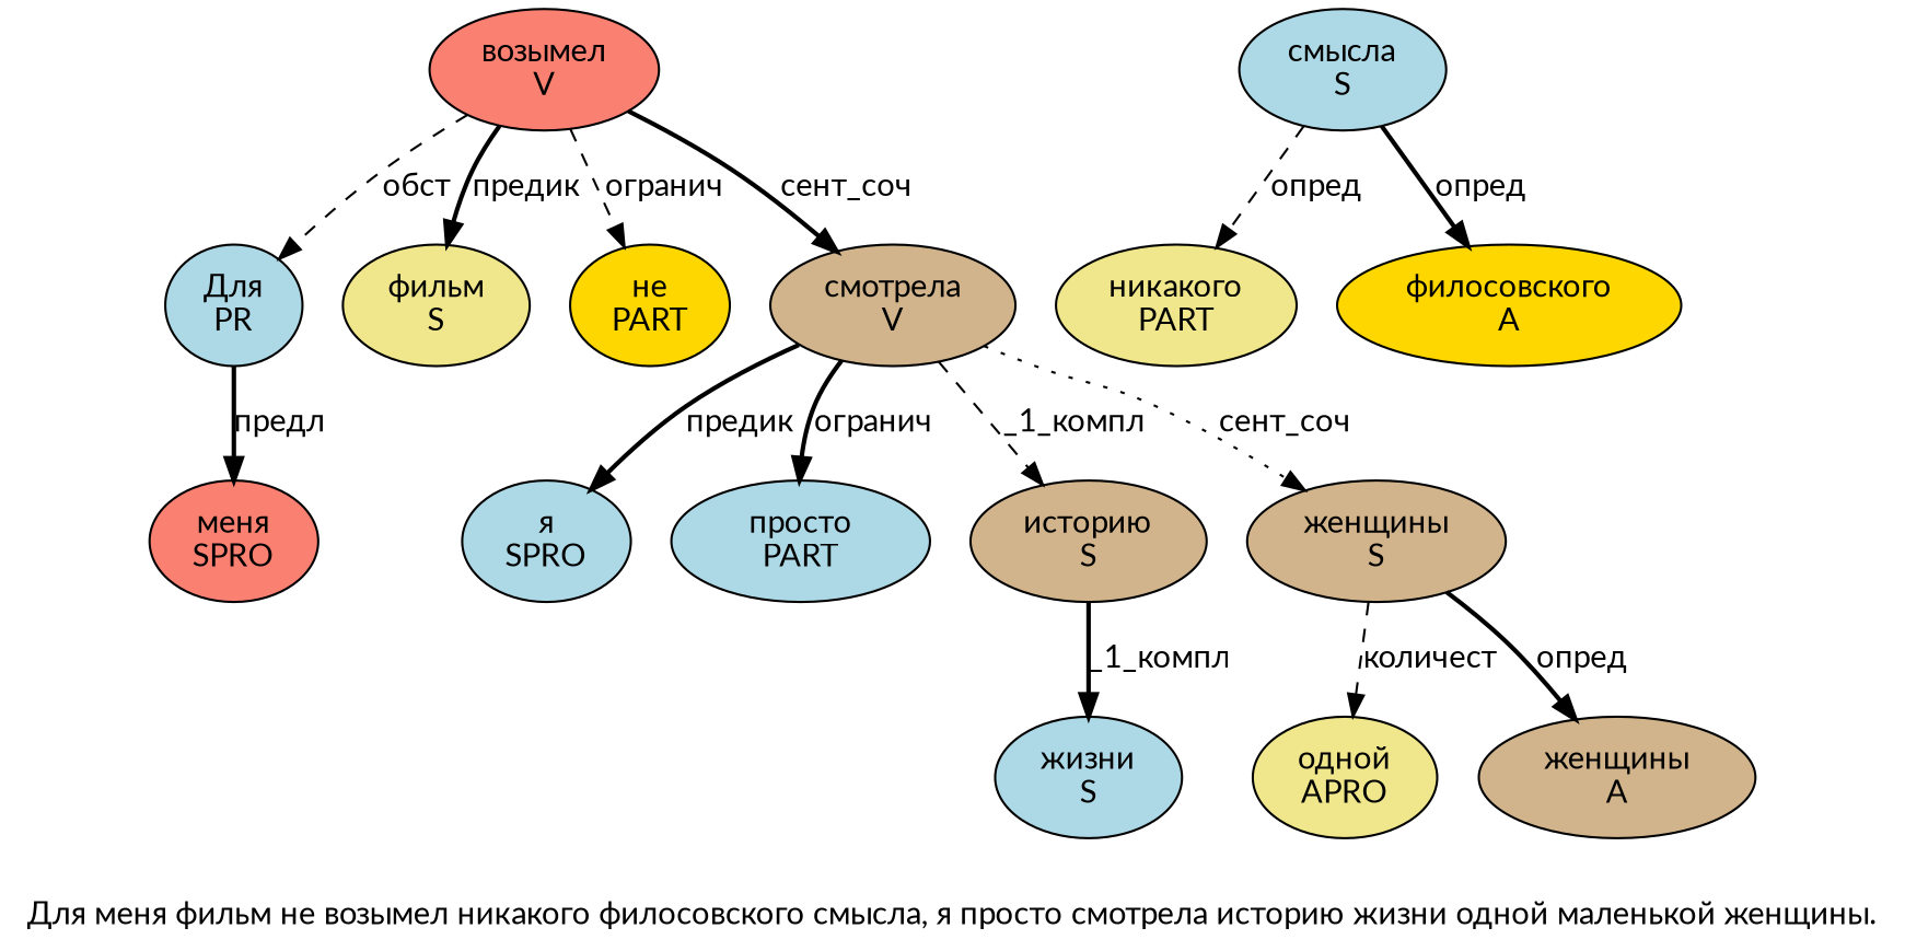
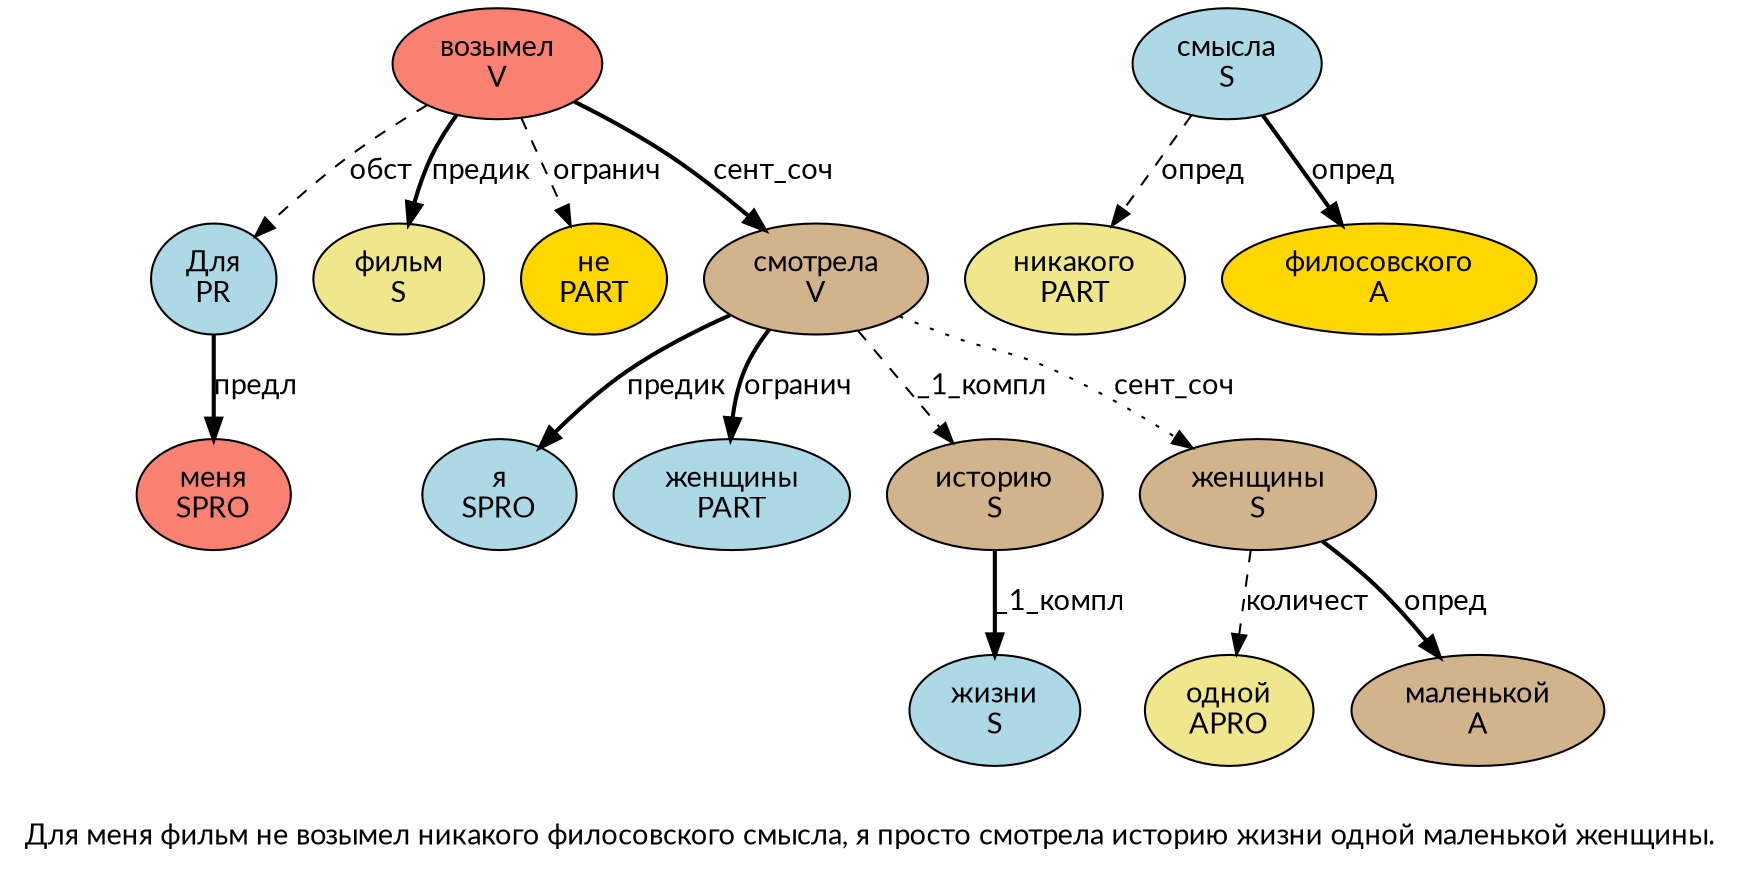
  digraph {
    fontname=Lato
    label="Для меня фильм не возымел никакого филосовского смысла, я просто смотрела историю жизни одной маленькой женщины."
    node [fillcolor=lightblue fontname=Lato penwidth=1 shape=ellipse style=filled]
    edge [fontname=Lato style=bold]
    n1 [label="Для\nPR"]
    n2 [fillcolor=salmon label="меня\nSPRO"]
    n3 [fillcolor=khaki label="фильм\nS"]
    n4 [fillcolor=gold label="не\nPART"]
    n5 [fillcolor=salmon label="возымел\nV"]
    n6 [fillcolor=tan label="смотрела\nV"]
    n7 [label="смысла\nS"]
    n8 [fillcolor=khaki label="никакого\nPART"]
    n9 [fillcolor=gold label="филосовского\nA"]
    n10 [label="я\nSPRO"]
-   n11 [label="просто\nPART"]
+   n11 [label="женщины\nPART"]
    n12 [fillcolor=tan label="историю\nS"]
    n13 [fillcolor=tan label="женщины\nS"]
    n14 [label="жизни\nS"]
    n15 [fillcolor=khaki label="одной\nAPRO"]
-   n16 [fillcolor=tan label="женщины\nA"]
+   n16 [fillcolor=tan label="маленькой\nA"]
    n1 -> n2 [label="предл"]
    n5 -> n1 [label="обст" style=dashed]
    n5 -> n3 [label="предик"]
    n5 -> n4 [label="огранич" style=dashed]
    n5 -> n6 [label="сент_соч"]
    n6 -> n10 [label="предик"]
    n6 -> n11 [label="огранич"]
    n6 -> n12 [label="_1_компл" style=dashed]
    n6 -> n13 [label="сент_соч" style=dotted]
    n7 -> n8 [label="опред" style=dashed]
    n7 -> n9 [label="опред"]
    n12 -> n14 [label="_1_компл"]
    n13 -> n15 [label="количест" style=dashed]
    n13 -> n16 [label="опред"]
  }
